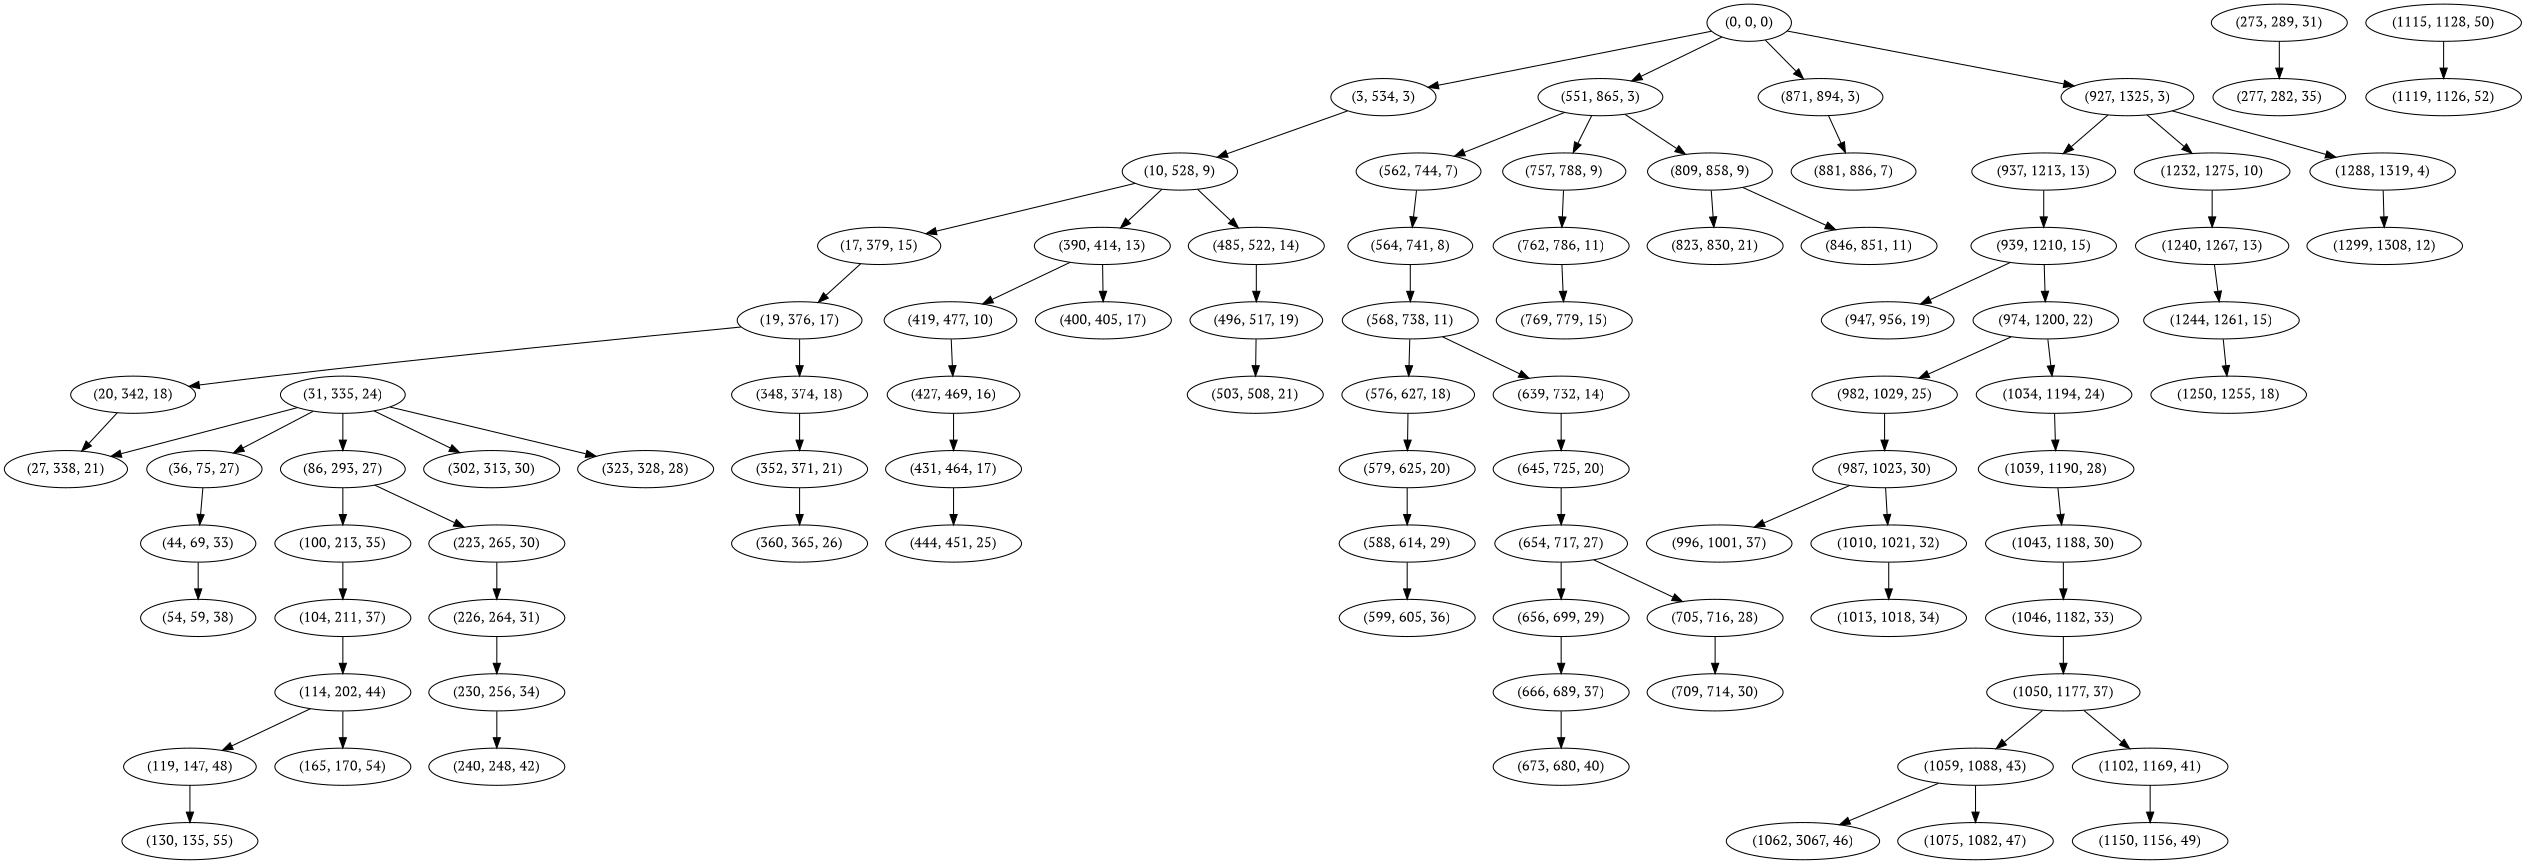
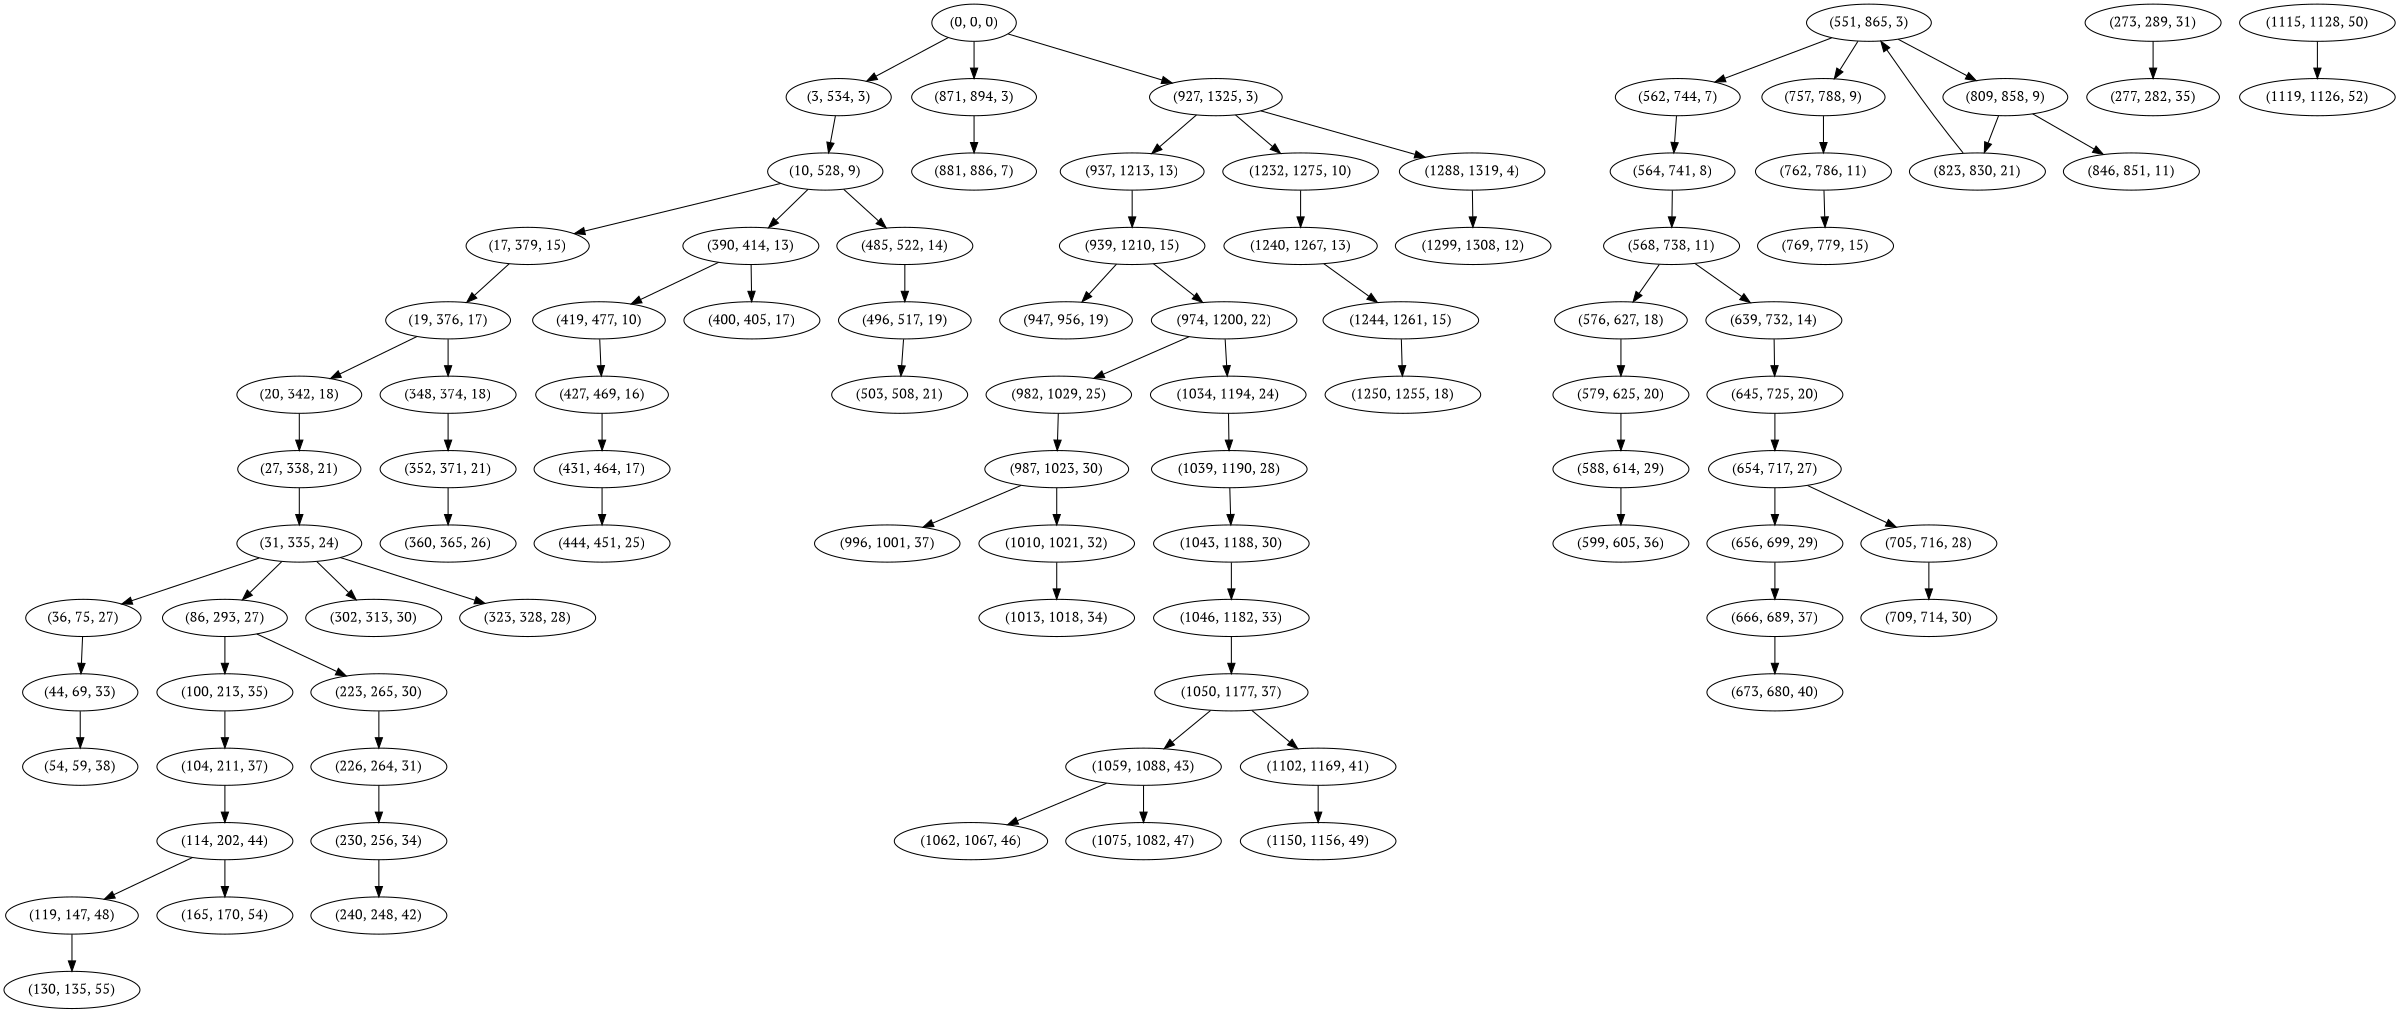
  digraph {
    fontname="PT Serif"
    node [fontname="PT Serif"]
    edge [fontname="PT Serif"]
    "(0, 0, 0)"
    "(3, 534, 3)"
    "(551, 865, 3)"
    "(871, 894, 3)"
    "(927, 1325, 3)"
    "(10, 528, 9)"
    "(562, 744, 7)"
    "(757, 788, 9)"
    "(809, 858, 9)"
    "(881, 886, 7)"
    "(937, 1213, 13)"
    "(1232, 1275, 10)"
    "(1288, 1319, 4)"
    "(17, 379, 15)"
    "(390, 414, 13)"
    "(485, 522, 14)"
    "(19, 376, 17)"
    "(419, 477, 10)"
    "(400, 405, 17)"
    "(427, 469, 16)"
    "(496, 517, 19)"
    "(20, 342, 18)"
    "(348, 374, 18)"
    "(27, 338, 21)"
    "(352, 371, 21)"
    "(31, 335, 24)"
    "(36, 75, 27)"
    "(86, 293, 27)"
    "(302, 313, 30)"
    "(323, 328, 28)"
    "(44, 69, 33)"
    "(100, 213, 35)"
    "(223, 265, 30)"
    "(54, 59, 38)"
    "(104, 211, 37)"
    "(226, 264, 31)"
    "(273, 289, 31)"
    "(277, 282, 35)"
    "(114, 202, 44)"
    "(119, 147, 48)"
    "(165, 170, 54)"
    "(130, 135, 55)"
    "(230, 256, 34)"
    "(240, 248, 42)"
    "(360, 365, 26)"
    "(431, 464, 17)"
    "(444, 451, 25)"
    "(503, 508, 21)"
    "(564, 741, 8)"
    "(762, 786, 11)"
    "(823, 830, 21)"
    "(846, 851, 11)"
    "(568, 738, 11)"
    "(576, 627, 18)"
    "(639, 732, 14)"
    "(579, 625, 20)"
    "(645, 725, 20)"
    "(588, 614, 29)"
    "(599, 605, 36)"
    "(654, 717, 27)"
    "(656, 699, 29)"
    "(705, 716, 28)"
    "(666, 689, 37)"
    "(709, 714, 30)"
    "(673, 680, 40)"
    "(769, 779, 15)"
    "(939, 1210, 15)"
    "(1240, 1267, 13)"
    "(1299, 1308, 12)"
    "(947, 956, 19)"
    "(974, 1200, 22)"
    "(982, 1029, 25)"
    "(1034, 1194, 24)"
    "(987, 1023, 30)"
    "(1039, 1190, 28)"
    "(996, 1001, 37)"
    "(1010, 1021, 32)"
    "(1013, 1018, 34)"
    "(1043, 1188, 30)"
    "(1046, 1182, 33)"
    "(1050, 1177, 37)"
    "(1059, 1088, 43)"
    "(1102, 1169, 41)"
-   "(1062, 1067, 46)" [label="(1062, 3067, 46)"]
+   "(1062, 1067, 46)"
    "(1075, 1082, 47)"
    "(1150, 1156, 49)"
    "(1115, 1128, 50)"
    "(1119, 1126, 52)"
    "(1244, 1261, 15)"
    "(1250, 1255, 18)"
    "(0, 0, 0)" -> "(3, 534, 3)"
-   "(0, 0, 0)" -> "(551, 865, 3)"
+   "(823, 830, 21)" -> "(551, 865, 3)"
    "(0, 0, 0)" -> "(871, 894, 3)"
    "(0, 0, 0)" -> "(927, 1325, 3)"
    "(3, 534, 3)" -> "(10, 528, 9)"
    "(551, 865, 3)" -> "(562, 744, 7)"
    "(551, 865, 3)" -> "(757, 788, 9)"
    "(551, 865, 3)" -> "(809, 858, 9)"
    "(871, 894, 3)" -> "(881, 886, 7)"
    "(927, 1325, 3)" -> "(937, 1213, 13)"
    "(927, 1325, 3)" -> "(1232, 1275, 10)"
    "(927, 1325, 3)" -> "(1288, 1319, 4)"
    "(10, 528, 9)" -> "(17, 379, 15)"
    "(10, 528, 9)" -> "(390, 414, 13)"
    "(10, 528, 9)" -> "(485, 522, 14)"
    "(562, 744, 7)" -> "(564, 741, 8)"
    "(757, 788, 9)" -> "(762, 786, 11)"
    "(809, 858, 9)" -> "(823, 830, 21)"
    "(809, 858, 9)" -> "(846, 851, 11)"
    "(937, 1213, 13)" -> "(939, 1210, 15)"
    "(1232, 1275, 10)" -> "(1240, 1267, 13)"
    "(1288, 1319, 4)" -> "(1299, 1308, 12)"
    "(17, 379, 15)" -> "(19, 376, 17)"
    "(390, 414, 13)" -> "(419, 477, 10)"
    "(390, 414, 13)" -> "(400, 405, 17)"
    "(485, 522, 14)" -> "(496, 517, 19)"
    "(19, 376, 17)" -> "(20, 342, 18)"
    "(19, 376, 17)" -> "(348, 374, 18)"
    "(419, 477, 10)" -> "(427, 469, 16)"
    "(427, 469, 16)" -> "(431, 464, 17)"
    "(496, 517, 19)" -> "(503, 508, 21)"
    "(20, 342, 18)" -> "(27, 338, 21)"
    "(348, 374, 18)" -> "(352, 371, 21)"
-   "(31, 335, 24)" -> "(27, 338, 21)"
+   "(27, 338, 21)" -> "(31, 335, 24)"
    "(352, 371, 21)" -> "(360, 365, 26)"
    "(31, 335, 24)" -> "(36, 75, 27)"
    "(31, 335, 24)" -> "(86, 293, 27)"
    "(31, 335, 24)" -> "(302, 313, 30)"
    "(31, 335, 24)" -> "(323, 328, 28)"
    "(36, 75, 27)" -> "(44, 69, 33)"
    "(86, 293, 27)" -> "(100, 213, 35)"
    "(86, 293, 27)" -> "(223, 265, 30)"
    "(44, 69, 33)" -> "(54, 59, 38)"
    "(100, 213, 35)" -> "(104, 211, 37)"
    "(223, 265, 30)" -> "(226, 264, 31)"
    "(104, 211, 37)" -> "(114, 202, 44)"
    "(226, 264, 31)" -> "(230, 256, 34)"
    "(273, 289, 31)" -> "(277, 282, 35)"
    "(114, 202, 44)" -> "(119, 147, 48)"
    "(114, 202, 44)" -> "(165, 170, 54)"
    "(119, 147, 48)" -> "(130, 135, 55)"
    "(230, 256, 34)" -> "(240, 248, 42)"
    "(431, 464, 17)" -> "(444, 451, 25)"
    "(564, 741, 8)" -> "(568, 738, 11)"
    "(762, 786, 11)" -> "(769, 779, 15)"
    "(568, 738, 11)" -> "(576, 627, 18)"
    "(568, 738, 11)" -> "(639, 732, 14)"
    "(576, 627, 18)" -> "(579, 625, 20)"
    "(639, 732, 14)" -> "(645, 725, 20)"
    "(579, 625, 20)" -> "(588, 614, 29)"
    "(645, 725, 20)" -> "(654, 717, 27)"
    "(588, 614, 29)" -> "(599, 605, 36)"
    "(654, 717, 27)" -> "(656, 699, 29)"
    "(654, 717, 27)" -> "(705, 716, 28)"
    "(656, 699, 29)" -> "(666, 689, 37)"
    "(705, 716, 28)" -> "(709, 714, 30)"
    "(666, 689, 37)" -> "(673, 680, 40)"
    "(939, 1210, 15)" -> "(947, 956, 19)"
    "(939, 1210, 15)" -> "(974, 1200, 22)"
    "(1240, 1267, 13)" -> "(1244, 1261, 15)"
    "(974, 1200, 22)" -> "(982, 1029, 25)"
    "(974, 1200, 22)" -> "(1034, 1194, 24)"
    "(982, 1029, 25)" -> "(987, 1023, 30)"
    "(1034, 1194, 24)" -> "(1039, 1190, 28)"
    "(987, 1023, 30)" -> "(996, 1001, 37)"
    "(987, 1023, 30)" -> "(1010, 1021, 32)"
    "(1039, 1190, 28)" -> "(1043, 1188, 30)"
    "(1010, 1021, 32)" -> "(1013, 1018, 34)"
    "(1043, 1188, 30)" -> "(1046, 1182, 33)"
    "(1046, 1182, 33)" -> "(1050, 1177, 37)"
    "(1050, 1177, 37)" -> "(1059, 1088, 43)"
    "(1050, 1177, 37)" -> "(1102, 1169, 41)"
    "(1059, 1088, 43)" -> "(1062, 1067, 46)"
    "(1059, 1088, 43)" -> "(1075, 1082, 47)"
    "(1102, 1169, 41)" -> "(1150, 1156, 49)"
    "(1115, 1128, 50)" -> "(1119, 1126, 52)"
    "(1244, 1261, 15)" -> "(1250, 1255, 18)"
  }
